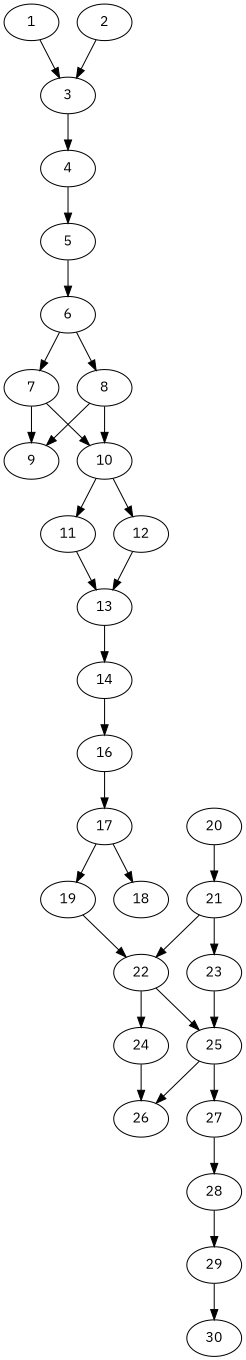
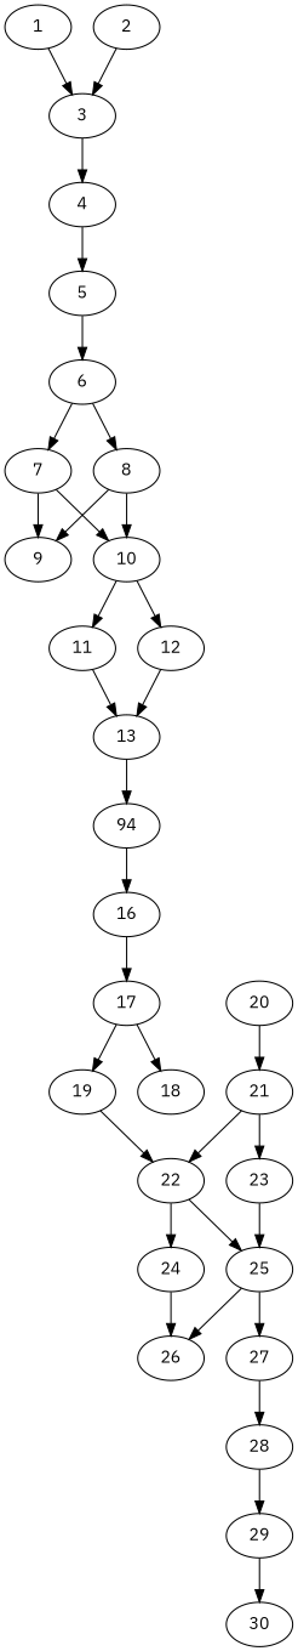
  digraph {
    fontname="IBM Plex Sans"
    node [alpha=0.10 fontname="IBM Plex Sans"]
    edge [fontname="IBM Plex Sans"]
    1 [alpha=0.03 expect_size=24040448]
    3 [alpha=0.01 expect_size=14313472]
    4 [alpha=0.09 expect_size=34718720]
    5 [alpha=0.09 expect_size=37242880]
    2 [alpha=0.04 expect_size=51252224]
    6 [alpha=0.09 expect_size=20368384]
    7 [alpha=0.11 expect_size=42828800]
    8 [alpha=0.19 expect_size=11018240]
    9 [alpha=0.12 expect_size=28831744]
    10 [alpha=0.02 expect_size=15947776]
    11 [alpha=0.06 expect_size=11610112]
    12 [alpha=0.04 expect_size=18264064]
    13 [expect_size=28351488]
-   14 [expect_size=30579712]
+   14 [expect_size=30579712 label=94]
    16 [alpha=0.12 expect_size=26348544]
    17 [expect_size=48261120]
    18 [alpha=0.04 expect_size=26536960]
    19 [alpha=0.11 expect_size=23118848]
    22 [alpha=0.16 expect_size=23058432]
    20 [alpha=0.01 expect_size=51527680]
    21 [alpha=0.18 expect_size=8232960]
    23 [alpha=0.17 expect_size=32279552]
    24 [expect_size=8488960]
    25 [alpha=0.17 expect_size=31768576]
    26 [alpha=0.11 expect_size=14181376]
    27 [alpha=0.00 expect_size=43653120]
    28 [alpha=0.12 expect_size=19592192]
    29 [alpha=0.14 expect_size=30139392]
    30 [alpha=0.00 expect_size=8664064]
    1 -> 3
    3 -> 4
    4 -> 5
    5 -> 6
    2 -> 3
    6 -> 7
    6 -> 8
    7 -> 9
    7 -> 10
    8 -> 9
    8 -> 10
    10 -> 11
    10 -> 12
    11 -> 13
    12 -> 13
    13 -> 14
    14 -> 16
    16 -> 17
    17 -> 18
    17 -> 19
    19 -> 22
    22 -> 24
    22 -> 25
    20 -> 21
    21 -> 22
    21 -> 23
    23 -> 25
    24 -> 26
    25 -> 26
    25 -> 27
    27 -> 28
    28 -> 29
    29 -> 30
  }
